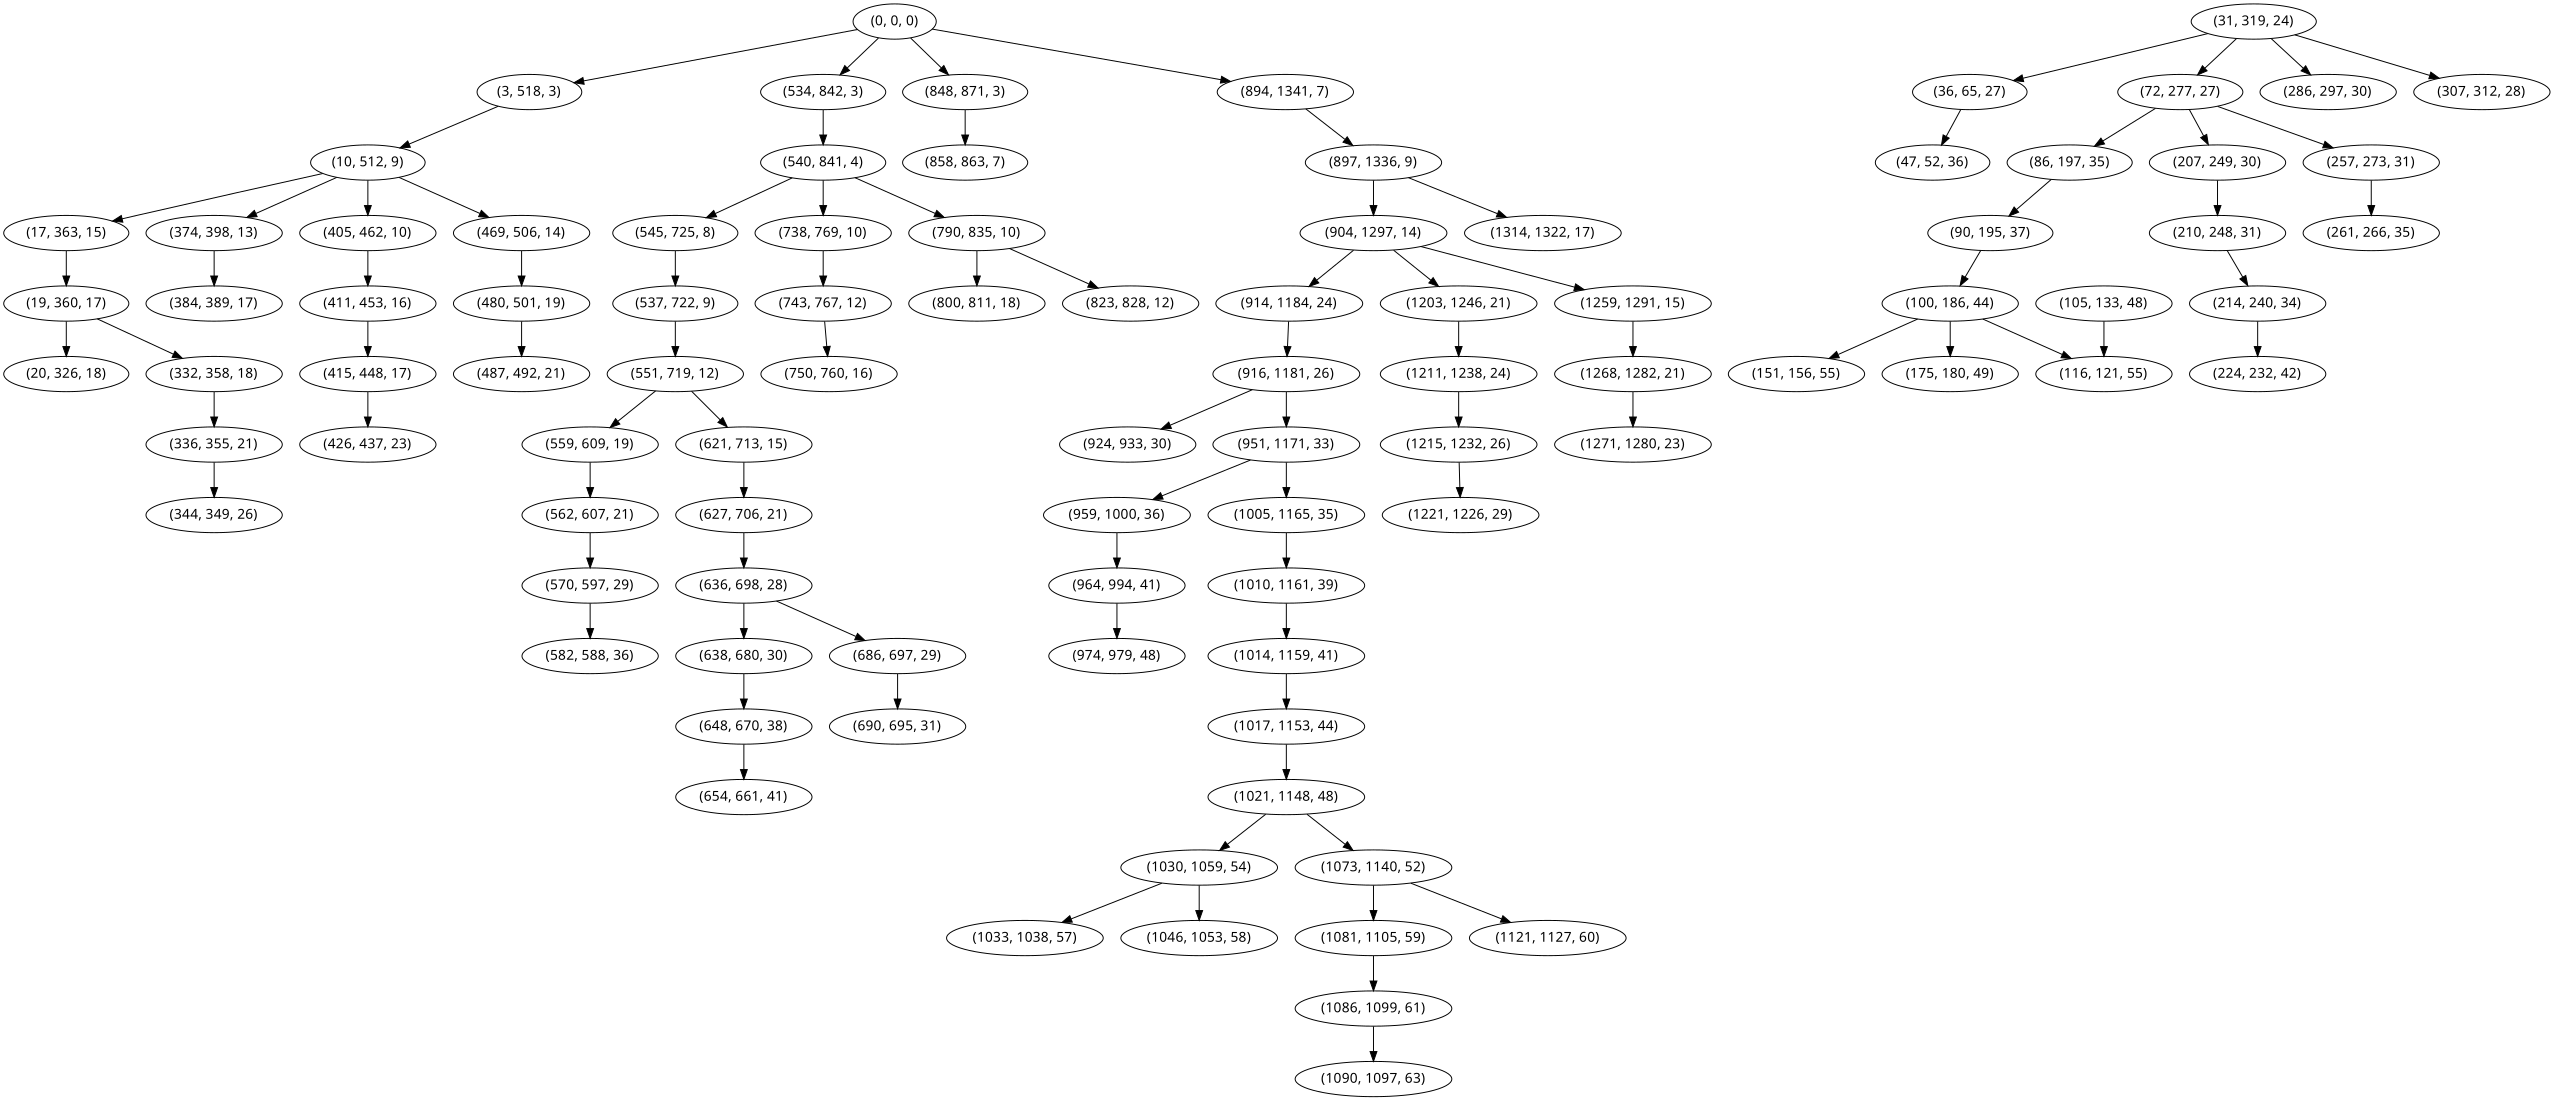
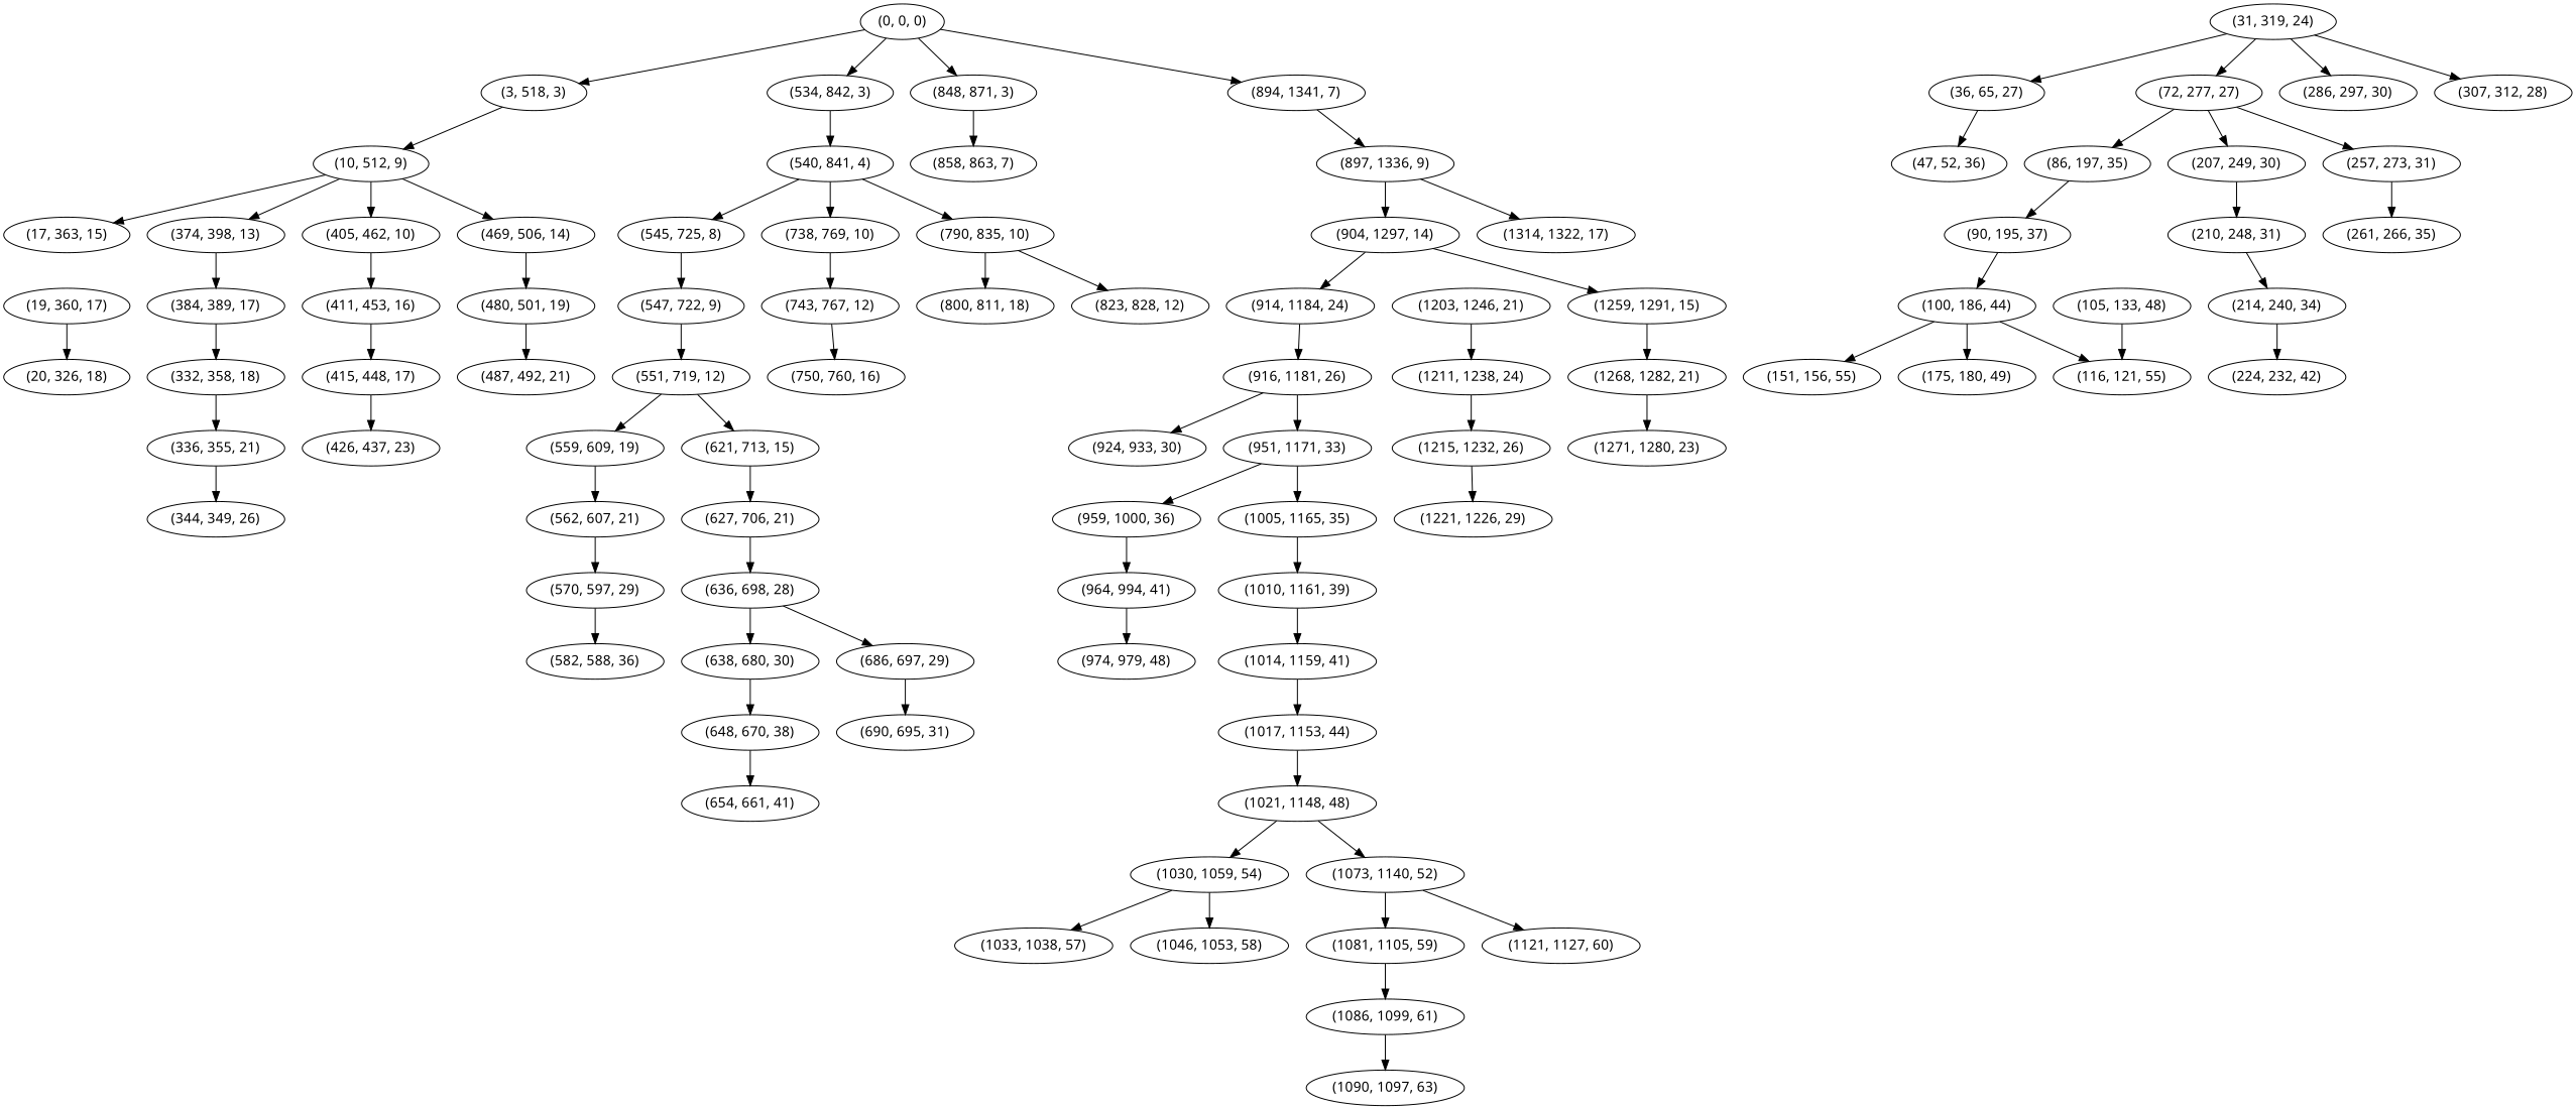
  digraph {
    fontname="Noto Sans"
    node [fontname="Noto Sans"]
    edge [fontname="Noto Sans"]
    "(0, 0, 0)"
    "(3, 518, 3)"
    "(534, 842, 3)"
    "(848, 871, 3)"
    "(894, 1341, 7)"
    "(10, 512, 9)"
    "(540, 841, 4)"
    "(858, 863, 7)"
    "(897, 1336, 9)"
    "(17, 363, 15)"
    "(374, 398, 13)"
    "(405, 462, 10)"
    "(469, 506, 14)"
    "(19, 360, 17)"
    "(384, 389, 17)"
    "(411, 453, 16)"
    "(480, 501, 19)"
    "(20, 326, 18)"
    "(332, 358, 18)"
    "(336, 355, 21)"
    n21 [label="(36, 65, 27)"]
    "(31, 319, 24)"
    "(72, 277, 27)"
    "(286, 297, 30)"
    "(307, 312, 28)"
    "(47, 52, 36)"
    "(86, 197, 35)"
    "(207, 249, 30)"
    "(257, 273, 31)"
    "(90, 195, 37)"
    "(210, 248, 31)"
    "(261, 266, 35)"
    "(100, 186, 44)"
    "(151, 156, 55)"
    "(175, 180, 49)"
    "(116, 121, 55)"
    "(105, 133, 48)"
    "(214, 240, 34)"
    "(224, 232, 42)"
    "(344, 349, 26)"
    "(415, 448, 17)"
    "(426, 437, 23)"
    "(487, 492, 21)"
    "(545, 725, 8)"
    "(738, 769, 10)"
    "(790, 835, 10)"
-   "(547, 722, 9)" [label="(537, 722, 9)"]
+   "(547, 722, 9)"
    "(743, 767, 12)"
    "(800, 811, 18)"
    "(823, 828, 12)"
    "(551, 719, 12)"
    "(559, 609, 19)"
    "(621, 713, 15)"
    "(562, 607, 21)"
    "(627, 706, 21)"
    "(570, 597, 29)"
    "(582, 588, 36)"
    "(636, 698, 28)"
    "(638, 680, 30)"
    "(686, 697, 29)"
    "(648, 670, 38)"
    "(690, 695, 31)"
    "(654, 661, 41)"
    "(750, 760, 16)"
    "(904, 1297, 14)"
    "(1314, 1322, 17)"
    "(914, 1184, 24)"
    "(1203, 1246, 21)"
    "(1259, 1291, 15)"
    "(916, 1181, 26)"
    "(1211, 1238, 24)"
    "(1268, 1282, 21)"
    "(924, 933, 30)"
    "(951, 1171, 33)"
    "(959, 1000, 36)"
    "(1005, 1165, 35)"
    "(964, 994, 41)"
    "(1010, 1161, 39)"
    "(974, 979, 48)"
    "(1014, 1159, 41)"
    "(1017, 1153, 44)"
    "(1021, 1148, 48)"
    "(1030, 1059, 54)"
    "(1073, 1140, 52)"
    "(1033, 1038, 57)"
    "(1046, 1053, 58)"
    "(1081, 1105, 59)"
    "(1121, 1127, 60)"
    "(1086, 1099, 61)"
    "(1090, 1097, 63)"
    "(1215, 1232, 26)"
    "(1221, 1226, 29)"
    "(1271, 1280, 23)"
    "(0, 0, 0)" -> "(3, 518, 3)"
    "(0, 0, 0)" -> "(534, 842, 3)"
    "(0, 0, 0)" -> "(848, 871, 3)"
    "(0, 0, 0)" -> "(894, 1341, 7)"
    "(3, 518, 3)" -> "(10, 512, 9)"
    "(534, 842, 3)" -> "(540, 841, 4)"
    "(848, 871, 3)" -> "(858, 863, 7)"
    "(894, 1341, 7)" -> "(897, 1336, 9)"
    "(10, 512, 9)" -> "(17, 363, 15)"
    "(10, 512, 9)" -> "(374, 398, 13)"
    "(10, 512, 9)" -> "(405, 462, 10)"
    "(10, 512, 9)" -> "(469, 506, 14)"
    "(540, 841, 4)" -> "(545, 725, 8)"
    "(540, 841, 4)" -> "(738, 769, 10)"
    "(540, 841, 4)" -> "(790, 835, 10)"
    "(897, 1336, 9)" -> "(904, 1297, 14)"
    "(897, 1336, 9)" -> "(1314, 1322, 17)"
-   "(17, 363, 15)" -> "(19, 360, 17)"
    "(374, 398, 13)" -> "(384, 389, 17)"
    "(405, 462, 10)" -> "(411, 453, 16)"
    "(469, 506, 14)" -> "(480, 501, 19)"
    "(19, 360, 17)" -> "(20, 326, 18)"
-   "(19, 360, 17)" -> "(332, 358, 18)"
+   "(384, 389, 17)" -> "(332, 358, 18)"
    "(411, 453, 16)" -> "(415, 448, 17)"
    "(480, 501, 19)" -> "(487, 492, 21)"
    "(332, 358, 18)" -> "(336, 355, 21)"
    "(336, 355, 21)" -> "(344, 349, 26)"
    n21 -> "(47, 52, 36)"
    "(31, 319, 24)" -> n21
    "(31, 319, 24)" -> "(72, 277, 27)"
    "(31, 319, 24)" -> "(286, 297, 30)"
    "(31, 319, 24)" -> "(307, 312, 28)"
    "(72, 277, 27)" -> "(86, 197, 35)"
    "(72, 277, 27)" -> "(207, 249, 30)"
    "(72, 277, 27)" -> "(257, 273, 31)"
    "(86, 197, 35)" -> "(90, 195, 37)"
    "(207, 249, 30)" -> "(210, 248, 31)"
    "(257, 273, 31)" -> "(261, 266, 35)"
    "(90, 195, 37)" -> "(100, 186, 44)"
    "(210, 248, 31)" -> "(214, 240, 34)"
    "(100, 186, 44)" -> "(151, 156, 55)"
    "(100, 186, 44)" -> "(175, 180, 49)"
    "(100, 186, 44)" -> "(116, 121, 55)"
    "(105, 133, 48)" -> "(116, 121, 55)"
    "(214, 240, 34)" -> "(224, 232, 42)"
    "(415, 448, 17)" -> "(426, 437, 23)"
    "(545, 725, 8)" -> "(547, 722, 9)"
    "(738, 769, 10)" -> "(743, 767, 12)"
    "(790, 835, 10)" -> "(800, 811, 18)"
    "(790, 835, 10)" -> "(823, 828, 12)"
    "(547, 722, 9)" -> "(551, 719, 12)"
    "(743, 767, 12)" -> "(750, 760, 16)"
    "(551, 719, 12)" -> "(559, 609, 19)"
    "(551, 719, 12)" -> "(621, 713, 15)"
    "(559, 609, 19)" -> "(562, 607, 21)"
    "(621, 713, 15)" -> "(627, 706, 21)"
    "(562, 607, 21)" -> "(570, 597, 29)"
    "(627, 706, 21)" -> "(636, 698, 28)"
    "(570, 597, 29)" -> "(582, 588, 36)"
    "(636, 698, 28)" -> "(638, 680, 30)"
    "(636, 698, 28)" -> "(686, 697, 29)"
    "(638, 680, 30)" -> "(648, 670, 38)"
    "(686, 697, 29)" -> "(690, 695, 31)"
    "(648, 670, 38)" -> "(654, 661, 41)"
    "(904, 1297, 14)" -> "(914, 1184, 24)"
-   "(904, 1297, 14)" -> "(1203, 1246, 21)"
    "(904, 1297, 14)" -> "(1259, 1291, 15)"
    "(914, 1184, 24)" -> "(916, 1181, 26)"
    "(1203, 1246, 21)" -> "(1211, 1238, 24)"
    "(1259, 1291, 15)" -> "(1268, 1282, 21)"
    "(916, 1181, 26)" -> "(924, 933, 30)"
    "(916, 1181, 26)" -> "(951, 1171, 33)"
    "(1211, 1238, 24)" -> "(1215, 1232, 26)"
    "(1268, 1282, 21)" -> "(1271, 1280, 23)"
    "(951, 1171, 33)" -> "(959, 1000, 36)"
    "(951, 1171, 33)" -> "(1005, 1165, 35)"
    "(959, 1000, 36)" -> "(964, 994, 41)"
    "(1005, 1165, 35)" -> "(1010, 1161, 39)"
    "(964, 994, 41)" -> "(974, 979, 48)"
    "(1010, 1161, 39)" -> "(1014, 1159, 41)"
    "(1014, 1159, 41)" -> "(1017, 1153, 44)"
    "(1017, 1153, 44)" -> "(1021, 1148, 48)"
    "(1021, 1148, 48)" -> "(1030, 1059, 54)"
    "(1021, 1148, 48)" -> "(1073, 1140, 52)"
    "(1030, 1059, 54)" -> "(1033, 1038, 57)"
    "(1030, 1059, 54)" -> "(1046, 1053, 58)"
    "(1073, 1140, 52)" -> "(1081, 1105, 59)"
    "(1073, 1140, 52)" -> "(1121, 1127, 60)"
    "(1081, 1105, 59)" -> "(1086, 1099, 61)"
    "(1086, 1099, 61)" -> "(1090, 1097, 63)"
    "(1215, 1232, 26)" -> "(1221, 1226, 29)"
  }
